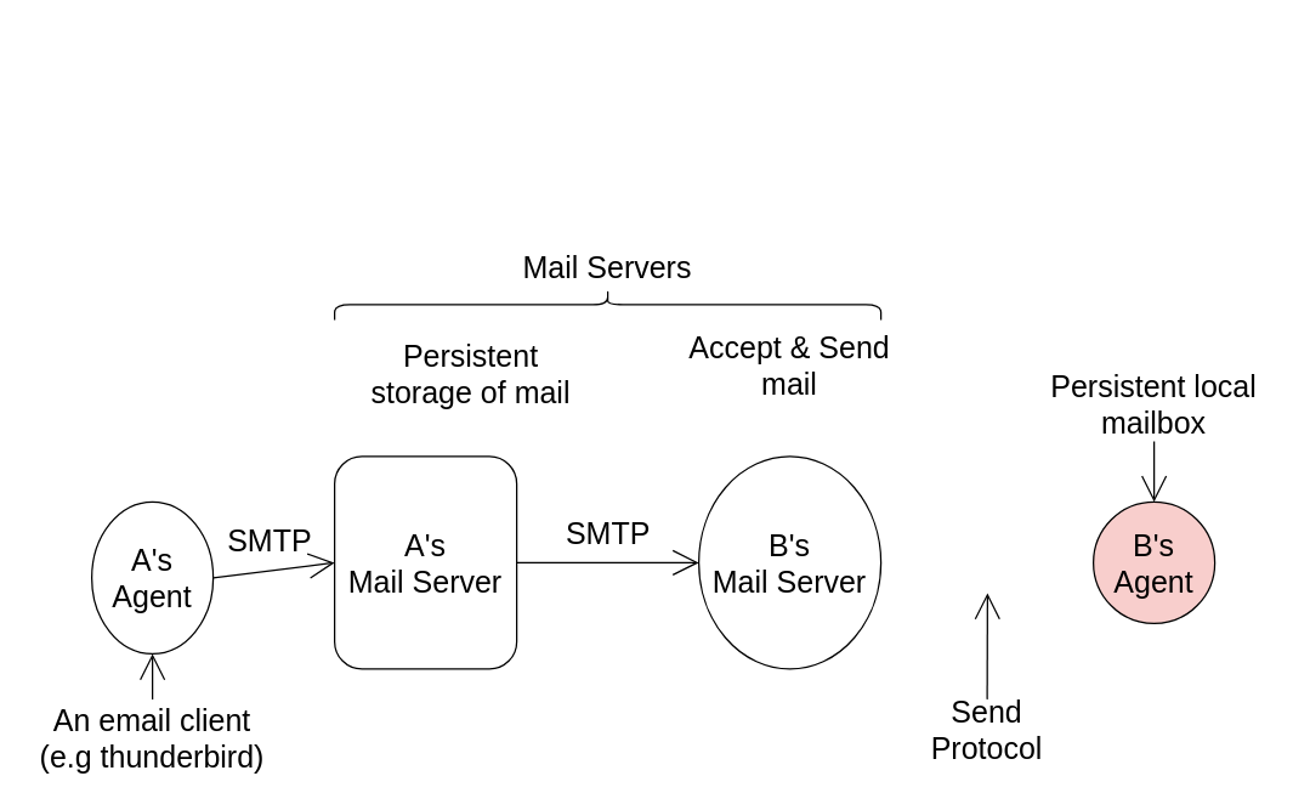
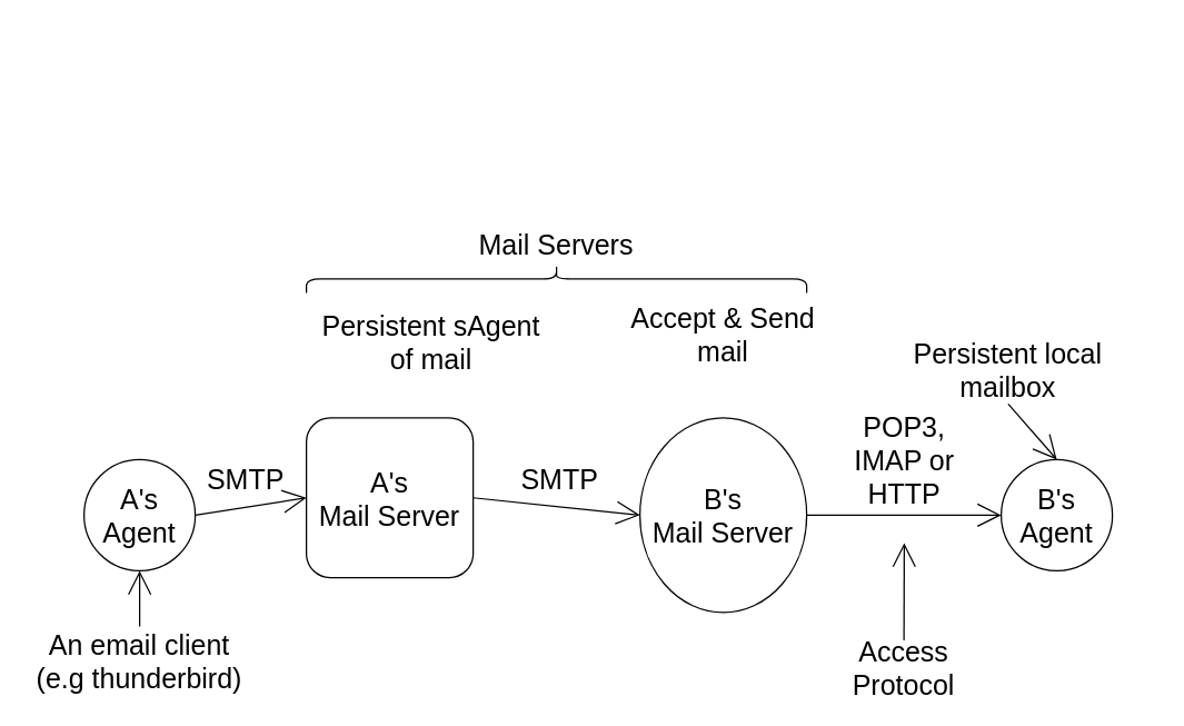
  <mxCell id="0" />
  <mxCell id="1" parent="0" />
  <mxCell id="2" value="SMTP" style="edgeStyle=none;html=1;exitX=1;exitY=0.5;exitDx=0;exitDy=0;entryX=0;entryY=0.5;entryDx=0;entryDy=0;fontSize=20;labelBackgroundColor=none;endArrow=open;endFill=0;endSize=15;" edge="1" parent="1" source="3" target="5"><mxGeometry y="20" relative="1" as="geometry"><mxPoint as="offset" /></mxGeometry></mxCell>
- <mxCell id="3" value="A's &lt;br style=&quot;font-size: 20px;&quot;&gt;Agent" style="ellipse;whiteSpace=wrap;html=1;aspect=fixed;fontSize=20;strokeColor=#000000;" vertex="1" parent="1"><mxGeometry x="60" y="330" width="80" height="100" as="geometry" /></mxCell>
+ <mxCell id="3" value="A's &lt;br style=&quot;font-size: 20px;&quot;&gt;Agent" style="ellipse;whiteSpace=wrap;html=1;aspect=fixed;fontSize=20;strokeColor=#000000;" vertex="1" parent="1"><mxGeometry x="60" y="330" width="80" height="80" as="geometry" /></mxCell>
  <mxCell id="4" value="SMTP" style="edgeStyle=none;html=1;exitX=1;exitY=0.5;exitDx=0;exitDy=0;entryX=0;entryY=0.5;entryDx=0;entryDy=0;fontSize=20;labelBackgroundColor=none;endArrow=open;endFill=0;endSize=15;" edge="1" parent="1" source="5" target="7"><mxGeometry y="20" relative="1" as="geometry"><mxPoint as="offset" /></mxGeometry></mxCell>
- <mxCell id="5" value="A's&lt;br style=&quot;font-size: 20px;&quot;&gt;Mail Server" style="rounded=1;whiteSpace=wrap;html=1;fontSize=20;strokeColor=#000000;" vertex="1" parent="1"><mxGeometry x="220" y="300" width="120" height="140" as="geometry" /></mxCell>
+ <mxCell id="5" value="A's&lt;br style=&quot;font-size: 20px;&quot;&gt;Mail Server" style="rounded=1;whiteSpace=wrap;html=1;fontSize=20;strokeColor=#000000;" vertex="1" parent="1"><mxGeometry x="220" y="300" width="120" height="115" as="geometry" /></mxCell>
+ <mxCell id="6" value="POP3, &lt;br&gt;IMAP or&lt;br&gt;HTTP" style="edgeStyle=none;html=1;exitX=1;exitY=0.5;exitDx=0;exitDy=0;entryX=0;entryY=0.5;entryDx=0;entryDy=0;fontSize=20;labelBackgroundColor=none;endArrow=open;endFill=0;endSize=15;" edge="1" parent="1" source="7" target="8"><mxGeometry y="40" relative="1" as="geometry"><mxPoint as="offset" /></mxGeometry></mxCell>
  <mxCell id="7" value="B's&lt;br style=&quot;font-size: 20px;&quot;&gt;Mail Server" style="ellipse;whiteSpace=wrap;html=1;fontSize=20;strokeColor=#000000;" vertex="1" parent="1"><mxGeometry x="460" y="300" width="120" height="140" as="geometry" /></mxCell>
- <mxCell id="8" value="B's&lt;br style=&quot;font-size: 20px;&quot;&gt;Agent" style="ellipse;whiteSpace=wrap;html=1;aspect=fixed;fontSize=20;strokeColor=#000000;fillColor=#f8cecc;" vertex="1" parent="1"><mxGeometry x="720" y="330" width="80" height="80" as="geometry" /></mxCell>
+ <mxCell id="8" value="B's&lt;br style=&quot;font-size: 20px;&quot;&gt;Agent" style="ellipse;whiteSpace=wrap;html=1;aspect=fixed;fontSize=20;strokeColor=#000000;" vertex="1" parent="1"><mxGeometry x="720" y="330" width="80" height="80" as="geometry" /></mxCell>
  <mxCell id="9" style="edgeStyle=none;html=1;exitX=0.5;exitY=0;exitDx=0;exitDy=0;labelBackgroundColor=none;fontSize=20;entryX=0.5;entryY=1;entryDx=0;entryDy=0;endArrow=open;endFill=0;endSize=15;" edge="1" parent="1" source="10" target="3"><mxGeometry relative="1" as="geometry"><mxPoint x="130" y="430" as="targetPoint" /></mxGeometry></mxCell>
- <mxCell id="10" value="An email client (e.g thunderbird)" style="text;html=1;strokeColor=none;fillColor=none;align=center;verticalAlign=middle;whiteSpace=wrap;rounded=0;fontSize=20;" vertex="1" parent="1"><mxGeometry x="20" y="460" width="160" height="50" as="geometry" /></mxCell>
+ <mxCell id="10" value="An email client (e.g thunderbird)" style="text;html=1;strokeColor=none;fillColor=none;align=center;verticalAlign=middle;whiteSpace=wrap;rounded=0;fontSize=20;" vertex="1" parent="1"><mxGeometry y="450" width="160" height="50" as="geometry" x="20" /></mxCell>
  <mxCell id="11" value="Accept &amp;amp; Send mail" style="text;html=1;strokeColor=none;fillColor=none;align=center;verticalAlign=middle;whiteSpace=wrap;rounded=0;fontSize=20;" vertex="1" parent="1"><mxGeometry x="440" y="215" width="160" height="50" as="geometry" /></mxCell>
- <mxCell id="12" value="Persistent storage of mail" style="text;html=1;strokeColor=none;fillColor=none;align=center;verticalAlign=middle;whiteSpace=wrap;rounded=0;fontSize=20;" vertex="1" parent="1"><mxGeometry x="230" y="220" width="160" height="50" as="geometry" /></mxCell>
+ <mxCell id="12" value="Persistent sAgent of mail" style="text;html=1;strokeColor=none;fillColor=none;align=center;verticalAlign=middle;whiteSpace=wrap;rounded=0;fontSize=20;" vertex="1" parent="1"><mxGeometry x="230" y="220" width="160" height="50" as="geometry" /></mxCell>
  <mxCell id="13" style="edgeStyle=none;html=1;exitX=0.5;exitY=0;exitDx=0;exitDy=0;labelBackgroundColor=none;fontSize=20;endArrow=open;endFill=0;endSize=15;" edge="1" parent="1" source="14"><mxGeometry relative="1" as="geometry"><mxPoint x="650.207" y="390" as="targetPoint" /></mxGeometry></mxCell>
- <mxCell id="14" value="Send Protocol" style="text;html=1;strokeColor=none;fillColor=none;align=center;verticalAlign=middle;whiteSpace=wrap;rounded=0;fontSize=20;" vertex="1" parent="1"><mxGeometry x="590" y="460" width="120" height="40" as="geometry" /></mxCell>
+ <mxCell id="14" value="Access Protocol" style="text;html=1;strokeColor=none;fillColor=none;align=center;verticalAlign=middle;whiteSpace=wrap;rounded=0;fontSize=20;" vertex="1" parent="1"><mxGeometry x="590" y="460" width="120" height="40" as="geometry" /></mxCell>
  <mxCell id="15" value="" style="shape=curlyBracket;whiteSpace=wrap;html=1;rounded=1;flipH=1;fontSize=20;rotation=-90;" vertex="1" parent="1"><mxGeometry x="390" y="20" width="20" height="360" as="geometry" /></mxCell>
  <mxCell id="16" value="Mail Servers" style="text;html=1;strokeColor=none;fillColor=none;align=center;verticalAlign=middle;whiteSpace=wrap;rounded=0;fontSize=20;" vertex="1" parent="1"><mxGeometry x="320" y="160" width="160" height="30" as="geometry" /></mxCell>
  <mxCell id="17" style="edgeStyle=none;html=1;exitX=0.5;exitY=1;exitDx=0;exitDy=0;entryX=0.5;entryY=0;entryDx=0;entryDy=0;labelBackgroundColor=none;fontSize=20;endArrow=open;endFill=0;endSize=15;" edge="1" parent="1" source="18" target="8"><mxGeometry relative="1" as="geometry" /></mxCell>
- <mxCell id="18" value="Persistent local mailbox" style="text;html=1;strokeColor=none;fillColor=none;align=center;verticalAlign=middle;whiteSpace=wrap;rounded=0;fontSize=20;" vertex="1" parent="1"><mxGeometry x="690" y="240" width="140" height="50" as="geometry" /></mxCell>
+ <mxCell id="18" value="Persistent local mailbox" style="text;html=1;strokeColor=none;fillColor=none;align=center;verticalAlign=middle;whiteSpace=wrap;rounded=0;fontSize=20;" vertex="1" parent="1"><mxGeometry x="655" y="240" width="140" height="50" as="geometry" /></mxCell>
